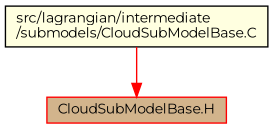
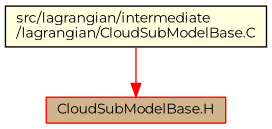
  digraph {
    fontname=Montserrat
    node [fontname=Montserrat fontsize=10 shape=record style=filled]
-   n1 [color=black fillcolor=lightyellow fontcolor=black height=0.2 label="src/lagrangian/intermediate\l/submodels/CloudSubModelBase.C" width=0.4]
+   n1 [color=black fillcolor=lightyellow fontcolor=black height=0.2 label="src/lagrangian/intermediate\l/lagrangian/CloudSubModelBase.C" width=0.4]
    n2 [color=red height=0.2 label="CloudSubModelBase.H" width=0.4 fillcolor=tan]
    n1 -> n2 [color=red fontname=Montserrat fontsize=10 labelfontname=Helvetica labelfontsize=10 style=solid arrowhead=normal]
  }
